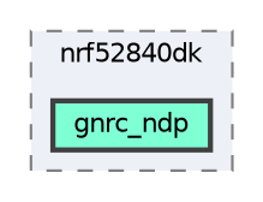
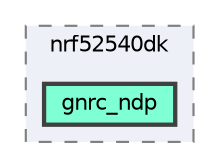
  digraph {
    compound=true
    n1 [color=grey25 fillcolor=aquamarine fontname=Helvetica fontsize=10 height=0.2 label=gnrc_ndp shape=box style="filled,bold" width=0.4]
    subgraph cluster_1 {
      bgcolor="#edf0f7"
      fontname=Helvetica
      fontsize=10
-     label=nrf52840dk
+     label=nrf52540dk
      pencolor=grey50
      style="filled,dashed"
      n1
    }
  }
